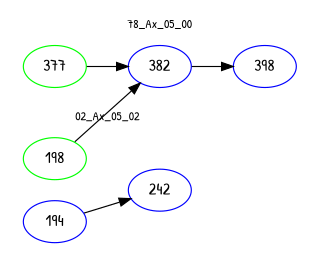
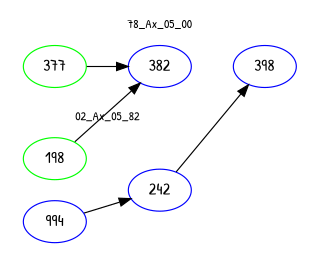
  digraph {
    fontname="Patrick Hand"
    rankdir=LR
    node [color=blue fontname="Patrick Hand"]
    edge [color=black fontname="Patrick Hand"]
    n1 [color=green label=377]
    n2 [label=382]
    n3 [label=398]
    n4 [color=green label=198]
-   n5 [label=194]
+   n5 [label=994]
    n6 [label=242]
    subgraph cluster_1 {
      color=white
      fontsize=10
      label="78_Ax_05_00"
      n1
      n2
      n3
    }
    subgraph cluster_2 {
      color=white
      fontsize=10
-     label="02_Ax_05_02"
+     label="02_Ax_05_82"
      n4
      n5
      n6
    }
    n1 -> n2
-   n2 -> n3
+   n6 -> n3
    n4 -> n2
    n5 -> n6
  }
